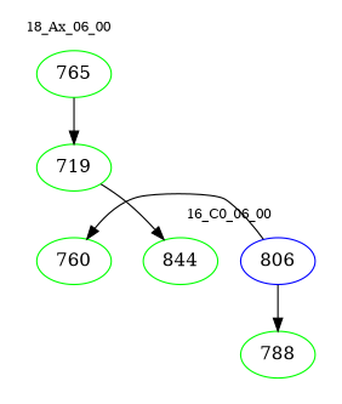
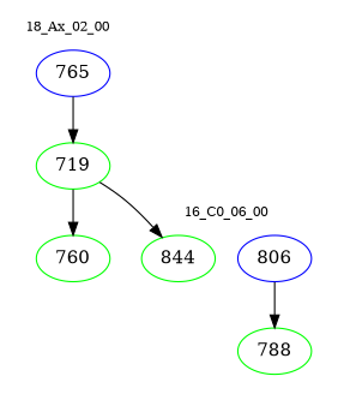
  digraph {
    fontname="DejaVu Serif"
    node [color=green fontname="DejaVu Serif"]
    edge [color=black fontname="DejaVu Serif"]
-   n1 [label=765]
+   n1 [color=blue label=765]
    n2 [label=719]
    n3 [label=760]
    n4 [color=blue label=806]
    n5 [label=788]
    n6 [label=844]
    subgraph cluster_1 {
      color=white
      fontsize=10
-     label="18_Ax_06_00"
+     label="18_Ax_02_00"
      n1
      n2
      n3
    }
    subgraph cluster_2 {
      color=white
      fontsize=10
      label="16_C0_06_00"
      n4
      n5
      n6
    }
    n1 -> n2
-   n4 -> n3
+   n2 -> n3
    n2 -> n6
    n4 -> n5
  }
